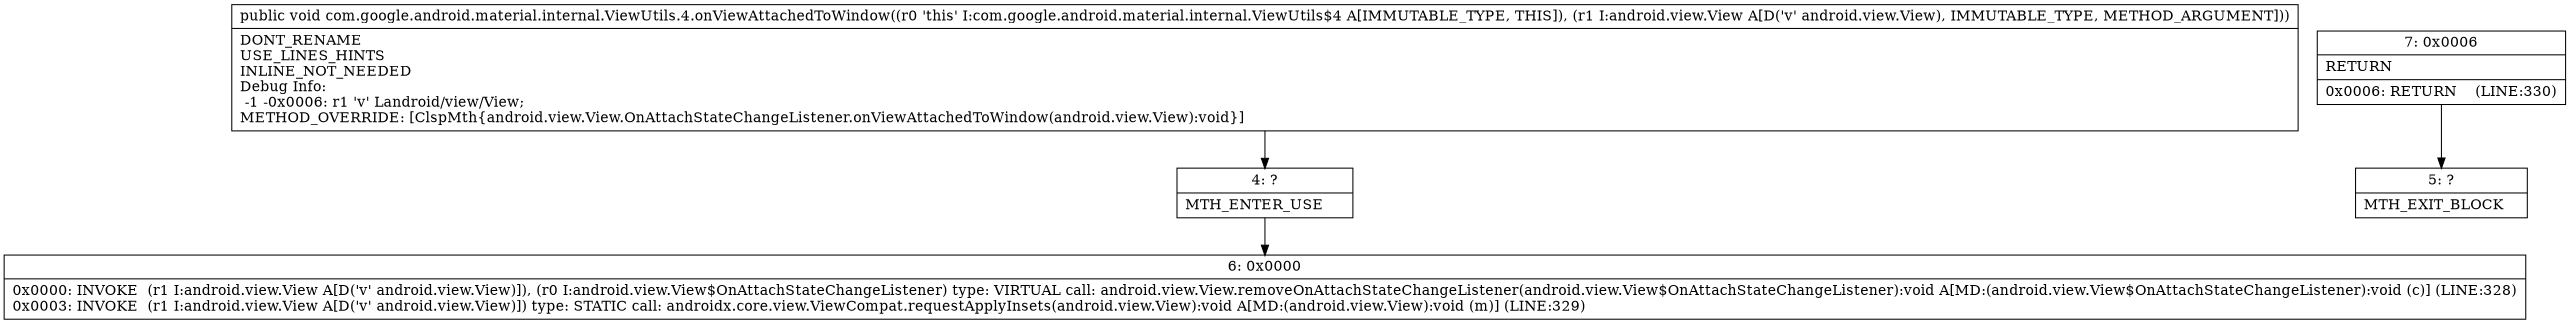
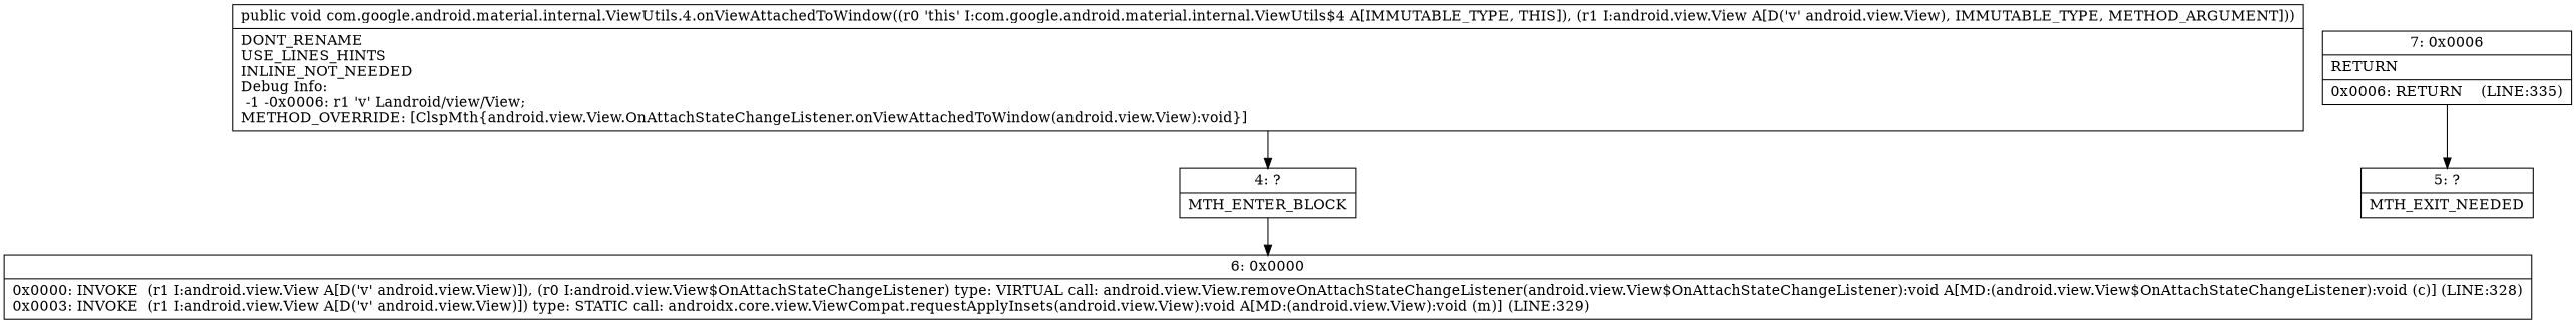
  digraph {
    node [shape=record]
-   n1 [label="{4\:\ ?|MTH_ENTER_USE\l}"]
+   n1 [label="{4\:\ ?|MTH_ENTER_BLOCK\l}"]
    n2 [label="{6\:\ 0x0000|0x0000: INVOKE  (r1 I:android.view.View A[D('v' android.view.View)]), (r0 I:android.view.View$OnAttachStateChangeListener) type: VIRTUAL call: android.view.View.removeOnAttachStateChangeListener(android.view.View$OnAttachStateChangeListener):void A[MD:(android.view.View$OnAttachStateChangeListener):void (c)] (LINE:328)\l0x0003: INVOKE  (r1 I:android.view.View A[D('v' android.view.View)]) type: STATIC call: androidx.core.view.ViewCompat.requestApplyInsets(android.view.View):void A[MD:(android.view.View):void (m)] (LINE:329)\l}"]
-   n3 [label="{7\:\ 0x0006|RETURN\l|0x0006: RETURN    (LINE:330)\l}"]
-   n4 [label="{5\:\ ?|MTH_EXIT_BLOCK\l}"]
+   n3 [label="{7\:\ 0x0006|RETURN\l|0x0006: RETURN    (LINE:335)\l}"]
+   n4 [label="{5\:\ ?|MTH_EXIT_NEEDED\l}"]
    n5 [label="{public void com.google.android.material.internal.ViewUtils.4.onViewAttachedToWindow((r0 'this' I:com.google.android.material.internal.ViewUtils$4 A[IMMUTABLE_TYPE, THIS]), (r1 I:android.view.View A[D('v' android.view.View), IMMUTABLE_TYPE, METHOD_ARGUMENT]))  | DONT_RENAME\lUSE_LINES_HINTS\lINLINE_NOT_NEEDED\lDebug Info:\l  \-1 \-0x0006: r1 'v' Landroid\/view\/View;\lMETHOD_OVERRIDE: [ClspMth\{android.view.View.OnAttachStateChangeListener.onViewAttachedToWindow(android.view.View):void\}]\l}"]
    n1 -> n2
    n3 -> n4
    n5 -> n1
  }
